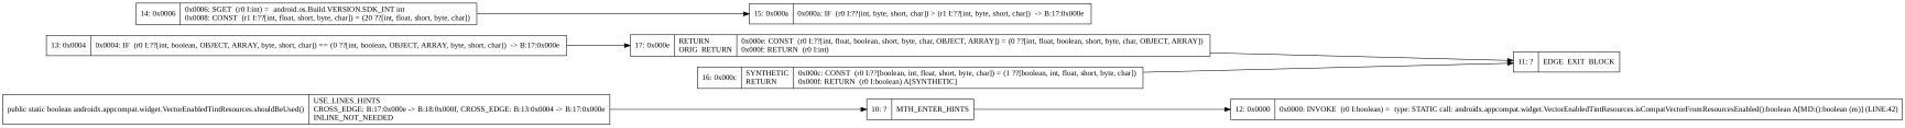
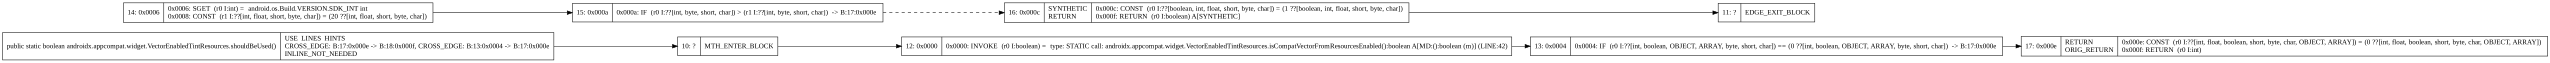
  digraph {
    fontname="Liberation Serif"
    rankdir=LR
    node [fontname="Liberation Serif" shape=record]
    edge [fontname="Liberation Serif"]
-   n1 [label="{10\:\ ?|MTH_ENTER_HINTS\l}"]
+   n1 [label="{10\:\ ?|MTH_ENTER_BLOCK\l}"]
    n2 [label="{12\:\ 0x0000|0x0000: INVOKE  (r0 I:boolean) =  type: STATIC call: androidx.appcompat.widget.VectorEnabledTintResources.isCompatVectorFromResourcesEnabled():boolean A[MD:():boolean (m)] (LINE:42)\l}"]
    n3 [label="{13\:\ 0x0004|0x0004: IF  (r0 I:??[int, boolean, OBJECT, ARRAY, byte, short, char]) == (0 ??[int, boolean, OBJECT, ARRAY, byte, short, char])  \-\> B:17:0x000e \l}"]
    n4 [label="{17\:\ 0x000e|RETURN\lORIG_RETURN\l|0x000e: CONST  (r0 I:??[int, float, boolean, short, byte, char, OBJECT, ARRAY]) = (0 ??[int, float, boolean, short, byte, char, OBJECT, ARRAY]) \l0x000f: RETURN  (r0 I:int) \l}"]
    n5 [label="{14\:\ 0x0006|0x0006: SGET  (r0 I:int) =  android.os.Build.VERSION.SDK_INT int \l0x0008: CONST  (r1 I:??[int, float, short, byte, char]) = (20 ??[int, float, short, byte, char]) \l}"]
    n6 [label="{15\:\ 0x000a|0x000a: IF  (r0 I:??[int, byte, short, char]) \> (r1 I:??[int, byte, short, char])  \-\> B:17:0x000e \l}"]
    n7 [label="{11\:\ ?|EDGE_EXIT_BLOCK\l}"]
    n8 [label="{16\:\ 0x000c|SYNTHETIC\lRETURN\l|0x000c: CONST  (r0 I:??[boolean, int, float, short, byte, char]) = (1 ??[boolean, int, float, short, byte, char]) \l0x000f: RETURN  (r0 I:boolean) A[SYNTHETIC]\l}"]
    n9 [label="{public static boolean androidx.appcompat.widget.VectorEnabledTintResources.shouldBeUsed()  | USE_LINES_HINTS\lCROSS_EDGE: B:17:0x000e \-\> B:18:0x000f, CROSS_EDGE: B:13:0x0004 \-\> B:17:0x000e\lINLINE_NOT_NEEDED\l}"]
    n1 -> n2
+   n2 -> n3
    n3 -> n4
-   n4 -> n7
    n5 -> n6
+   n6 -> n8 [style=dashed]
    n8 -> n7
    n9 -> n1
  }
